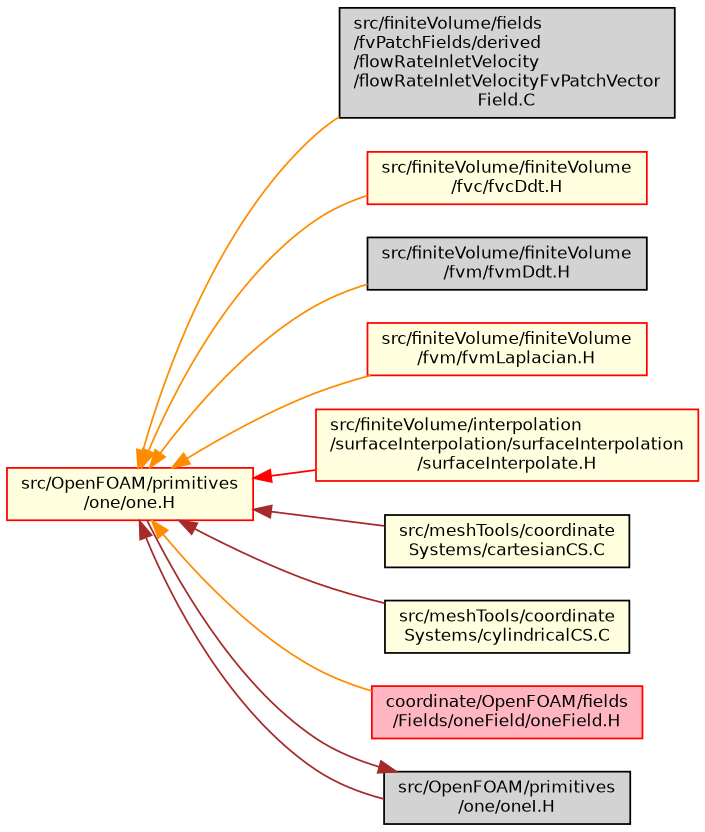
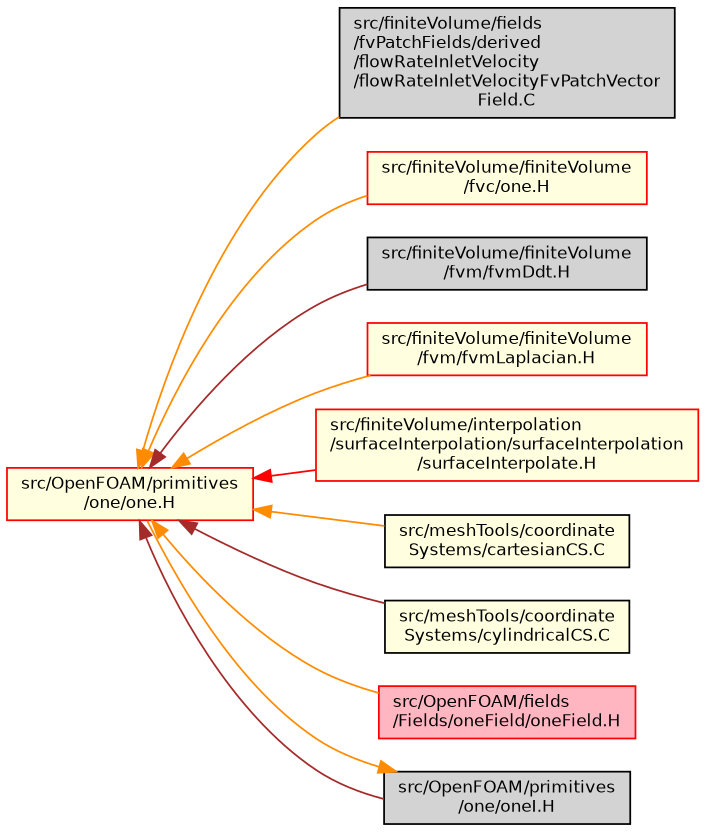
  digraph {
    rankdir=LR
    node [color=red fillcolor=lightyellow fontname=Helvetica fontsize=10 shape=record style=filled]
    edge [color=darkorange dir=back fontname=Helvetica fontsize=10 labelfontname=Helvetica labelfontsize=10 style=solid]
    n1 [fontcolor=black height=0.2 label="src/OpenFOAM/primitives\l/one/one.H" width=0.4]
    n2 [color=black fillcolor=lightgrey height=0.2 label="src/finiteVolume/fields\l/fvPatchFields/derived\l/flowRateInletVelocity\l/flowRateInletVelocityFvPatchVector\lField.C" width=0.4]
-   n3 [height=0.2 label="src/finiteVolume/finiteVolume\l/fvc/fvcDdt.H" width=0.4]
+   n3 [height=0.2 label="src/finiteVolume/finiteVolume\l/fvc/one.H" width=0.4]
    n4 [color=black fillcolor=lightgrey height=0.2 label="src/finiteVolume/finiteVolume\l/fvm/fvmDdt.H" width=0.4]
    n5 [height=0.2 label="src/finiteVolume/finiteVolume\l/fvm/fvmLaplacian.H" width=0.4]
    n6 [height=0.2 label="src/finiteVolume/interpolation\l/surfaceInterpolation/surfaceInterpolation\l/surfaceInterpolate.H" width=0.4]
    n7 [color=black height=0.2 label="src/meshTools/coordinate\lSystems/cartesianCS.C" width=0.4]
    n8 [color=black height=0.2 label="src/meshTools/coordinate\lSystems/cylindricalCS.C" width=0.4]
-   n9 [fillcolor=lightpink height=0.2 label="coordinate/OpenFOAM/fields\l/Fields/oneField/oneField.H" width=0.4]
+   n9 [fillcolor=lightpink height=0.2 label="src/OpenFOAM/fields\l/Fields/oneField/oneField.H" width=0.4]
    n10 [color=black fillcolor=lightgrey height=0.2 label="src/OpenFOAM/primitives\l/one/oneI.H" width=0.4]
    n1 -> n2
    n1 -> n3
-   n1 -> n4
+   n1 -> n4 [color=brown]
    n1 -> n5
    n1 -> n6 [color=red]
-   n1 -> n7 [color=brown]
+   n1 -> n7
    n1 -> n8 [color=brown]
    n1 -> n9
    n1 -> n10 [color=brown]
-   n10 -> n1 [color=brown]
+   n10 -> n1
  }
